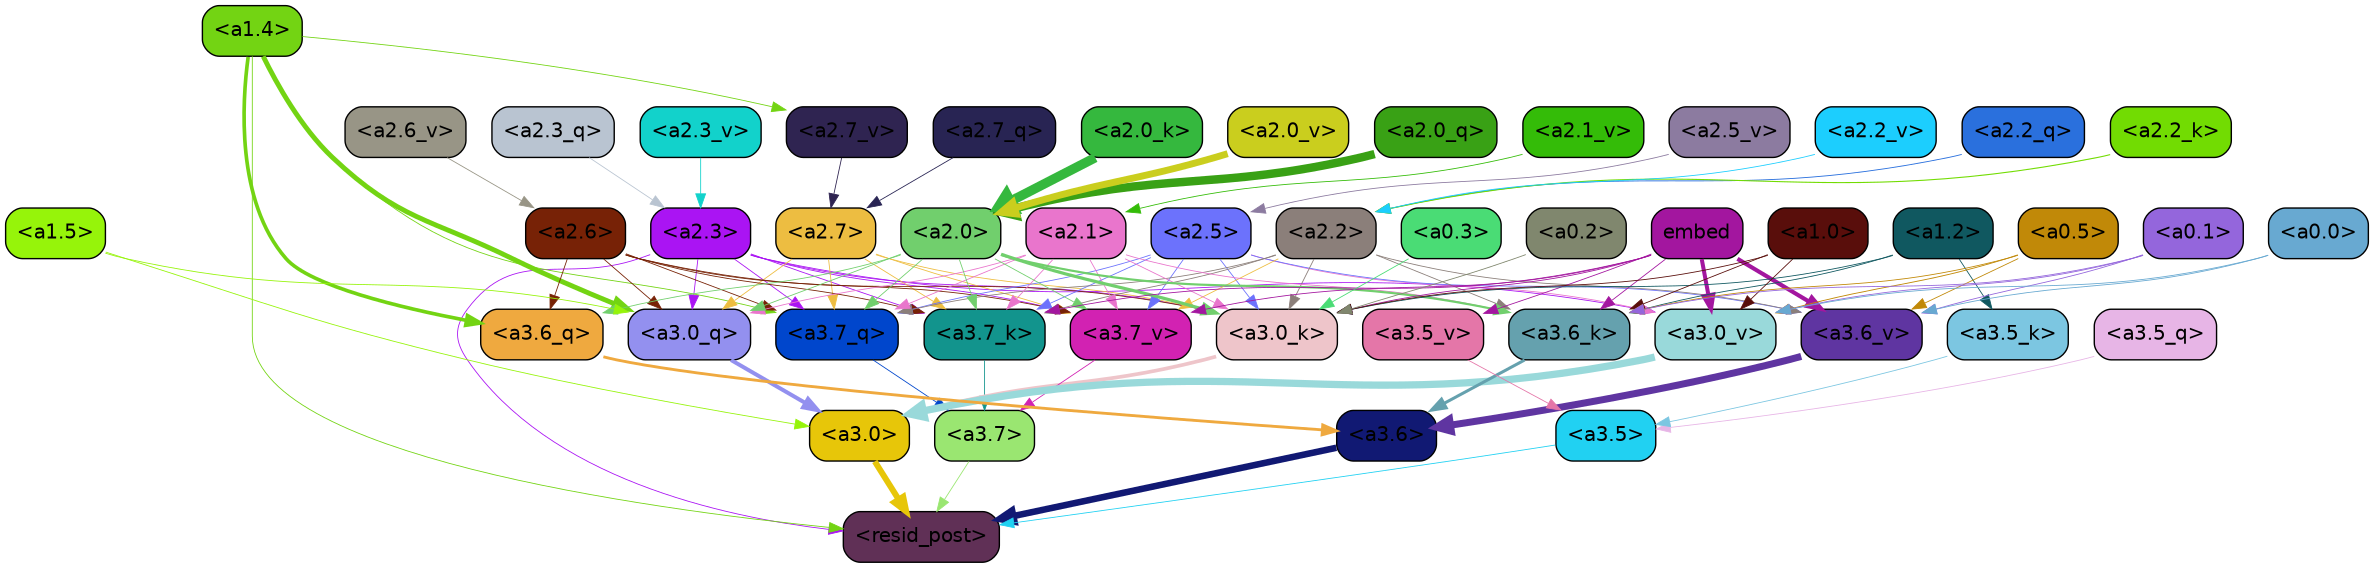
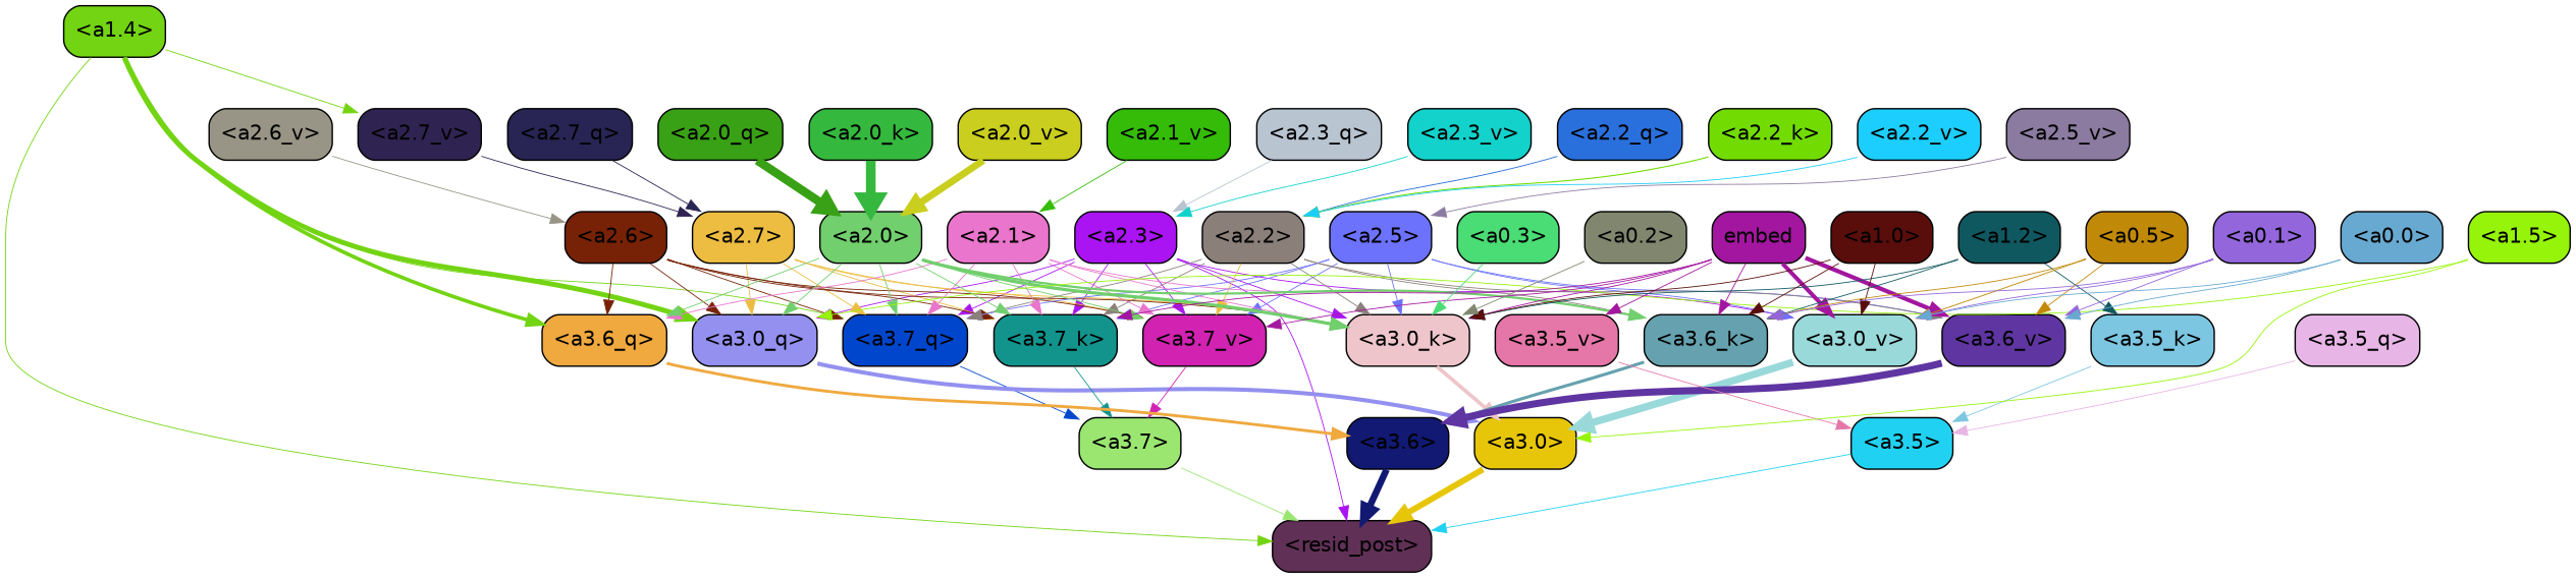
  strict digraph {
    splines=true
    node [color=black fontname=Helvetica shape=box style="filled, rounded"]
    edge [color="#aa14f3" penwidth=0.6]
    "<a3.7>" [fillcolor="#9ae671"]
    "<resid_post>" [fillcolor="#603056"]
    "<a3.6>" [fillcolor="#111973"]
    "<a3.5>" [fillcolor="#21d1f2"]
    "<a3.0>" [fillcolor="#e7c609"]
    "<a2.3>" [fillcolor="#aa14f3"]
    "<a3.7_q>" [fillcolor="#0046cc"]
    "<a3.0_q>" [fillcolor="#9390ef"]
    "<a3.7_k>" [fillcolor="#12948d"]
    "<a3.0_k>" [fillcolor="#eec5ca"]
    "<a3.7_v>" [fillcolor="#d222b2"]
    "<a3.0_v>" [fillcolor="#99d9da"]
    "<a1.4>" [fillcolor="#73d413"]
    "<a3.6_q>" [fillcolor="#efa93f"]
    "<a2.7_v>" [fillcolor="#2f2451"]
    "<a2.7>" [fillcolor="#edbd41"]
    "<a3.5_q>" [fillcolor="#e7b5e6"]
    "<a3.6_k>" [fillcolor="#65a1ae"]
    "<a3.5_k>" [fillcolor="#7cc6e1"]
    "<a3.6_v>" [fillcolor="#5f35a1"]
    "<a3.5_v>" [fillcolor="#e476a8"]
    "<a2.6>" [fillcolor="#772206"]
    "<a2.5>" [fillcolor="#6c72fc"]
    "<a2.2>" [fillcolor="#8b7f7a"]
    "<a2.1>" [fillcolor="#e975cc"]
    "<a2.0>" [fillcolor="#71cf6d"]
    "<a1.5>" [fillcolor="#96f40a"]
    embed [fillcolor="#a3169f"]
    "<a1.2>" [fillcolor="#105860"]
    "<a1.0>" [fillcolor="#590e0b"]
    "<a0.5>" [fillcolor="#c18908"]
    "<a0.1>" [fillcolor="#9466dc"]
    "<a0.3>" [fillcolor="#4adc75"]
    "<a0.2>" [fillcolor="#80876e"]
    "<a0.0>" [fillcolor="#68a9d1"]
    "<a2.7_q>" [fillcolor="#282453"]
    "<a2.3_q>" [fillcolor="#b9c4d1"]
    "<a2.2_q>" [fillcolor="#2a70dd"]
    "<a2.0_q>" [fillcolor="#39a115"]
    "<a2.2_k>" [fillcolor="#72dc02"]
    "<a2.0_k>" [fillcolor="#35b83e"]
    "<a2.6_v>" [fillcolor="#989586"]
    "<a2.5_v>" [fillcolor="#8c7ba0"]
    "<a2.3_v>" [fillcolor="#12d2cb"]
    "<a2.2_v>" [fillcolor="#1ccefe"]
    "<a2.1_v>" [fillcolor="#34bc08"]
    "<a2.0_v>" [fillcolor="#cace1e"]
    "<a3.7>" -> "<resid_post>" [color="#9ae671"]
    "<a3.6>" -> "<resid_post>" [color="#111973" penwidth=4.6696330308914185]
    "<a3.5>" -> "<resid_post>" [color="#21d1f2"]
    "<a3.0>" -> "<resid_post>" [color="#e7c609" penwidth=4.282557368278503]
    "<a2.3>" -> "<resid_post>"
    "<a2.3>" -> "<a3.7_q>"
    "<a2.3>" -> "<a3.0_q>"
    "<a2.3>" -> "<a3.7_k>"
    "<a2.3>" -> "<a3.0_k>"
    "<a2.3>" -> "<a3.7_v>"
    "<a2.3>" -> "<a3.0_v>"
    "<a3.7_q>" -> "<a3.7>" [color="#0046cc"]
    "<a3.0_q>" -> "<a3.0>" [color="#9390ef" penwidth=2.8638100624084473]
    "<a3.7_k>" -> "<a3.7>" [color="#12948d"]
    "<a3.0_k>" -> "<a3.0>" [color="#eec5ca" penwidth=2.6274144649505615]
    "<a3.7_v>" -> "<a3.7>" [color="#d222b2"]
    "<a3.0_v>" -> "<a3.0>" [color="#99d9da" penwidth=5.188832879066467]
    "<a1.4>" -> "<resid_post>" [color="#73d413"]
    "<a1.4>" -> "<a3.7_q>" [color="#73d413"]
    "<a1.4>" -> "<a3.0_q>" [color="#73d413" penwidth=3.4971605762839317]
    "<a1.4>" -> "<a3.6_q>" [color="#73d413" penwidth=2.6073555648326874]
    "<a1.4>" -> "<a2.7_v>" [color="#73d413"]
    "<a3.6_q>" -> "<a3.6>" [color="#efa93f" penwidth=2.03758105635643]
    "<a2.7_v>" -> "<a2.7>" [color="#2f2451"]
    "<a2.7>" -> "<a3.7_q>" [color="#edbd41"]
    "<a2.7>" -> "<a3.0_q>" [color="#edbd41"]
    "<a2.7>" -> "<a3.7_k>" [color="#edbd41"]
    "<a2.7>" -> "<a3.0_k>" [color="#edbd41"]
    "<a2.7>" -> "<a3.7_v>" [color="#edbd41"]
    "<a3.5_q>" -> "<a3.5>" [color="#e7b5e6"]
    "<a3.6_k>" -> "<a3.6>" [color="#65a1ae" penwidth=2.174198240041733]
    "<a3.5_k>" -> "<a3.5>" [color="#7cc6e1"]
    "<a3.6_v>" -> "<a3.6>" [color="#5f35a1" penwidth=5.002329230308533]
    "<a3.5_v>" -> "<a3.5>" [color="#e476a8"]
    "<a2.6>" -> "<a3.7_q>" [color="#772206"]
    "<a2.6>" -> "<a3.0_q>" [color="#772206"]
    "<a2.6>" -> "<a3.7_k>" [color="#772206"]
    "<a2.6>" -> "<a3.0_k>" [color="#772206"]
    "<a2.6>" -> "<a3.7_v>" [color="#772206"]
    "<a2.6>" -> "<a3.6_q>" [color="#772206"]
    "<a2.5>" -> "<a3.7_q>" [color="#6c72fc"]
    "<a2.5>" -> "<a3.7_k>" [color="#6c72fc"]
    "<a2.5>" -> "<a3.0_k>" [color="#6c72fc"]
    "<a2.5>" -> "<a3.7_v>" [color="#6c72fc"]
-   "<a2.5>" -> "<a3.0_v>" [color="#e975cc"]
+   "<a2.5>" -> "<a3.0_v>" [color="#6c72fc"]
    "<a2.5>" -> "<a3.6_v>" [color="#6c72fc"]
    "<a2.2>" -> "<a3.7_q>" [color="#8b7f7a"]
    "<a2.2>" -> "<a3.7_k>" [color="#8b7f7a"]
    "<a2.2>" -> "<a3.0_k>" [color="#8b7f7a"]
    "<a2.2>" -> "<a3.7_v>" [color="#edbd41"]
    "<a2.2>" -> "<a3.6_k>" [color="#8b7f7a"]
    "<a2.2>" -> "<a3.6_v>" [color="#8b7f7a"]
    "<a2.1>" -> "<a3.7_q>" [color="#e975cc"]
-   "<a2.1>" -> "<a3.0_q>" [color="#e975cc"]
+   "<a2.1>" -> "<a3.6_q>" [color="#e975cc"]
    "<a2.1>" -> "<a3.7_k>" [color="#e975cc"]
    "<a2.1>" -> "<a3.0_k>" [color="#e975cc"]
    "<a2.1>" -> "<a3.7_v>" [color="#e975cc"]
    "<a2.1>" -> "<a3.6_k>" [color="#e975cc"]
    "<a2.0>" -> "<a3.7_q>" [color="#71cf6d"]
    "<a2.0>" -> "<a3.0_q>" [color="#71cf6d"]
    "<a2.0>" -> "<a3.7_k>" [color="#71cf6d"]
    "<a2.0>" -> "<a3.0_k>" [color="#71cf6d" penwidth=2.270527422428131]
    "<a2.0>" -> "<a3.7_v>" [color="#71cf6d"]
    "<a2.0>" -> "<a3.6_q>" [color="#71cf6d"]
    "<a2.0>" -> "<a3.6_k>" [color="#71cf6d" penwidth=1.5568191409111023]
    "<a1.5>" -> "<a3.0>" [color="#96f40a"]
    "<a1.5>" -> "<a3.0_q>" [color="#96f40a"]
    embed -> "<a3.7_k>" [color="#a3169f"]
    embed -> "<a3.0_k>" [color="#a3169f"]
    embed -> "<a3.7_v>" [color="#a3169f"]
    embed -> "<a3.0_v>" [color="#a3169f" penwidth=2.8686431646347046]
    embed -> "<a3.6_k>" [color="#a3169f"]
    embed -> "<a3.6_v>" [color="#a3169f" penwidth=2.9588699340820312]
    embed -> "<a3.5_v>" [color="#a3169f"]
    "<a1.2>" -> "<a3.0_k>" [color="#105860"]
    "<a1.2>" -> "<a3.6_k>" [color="#105860"]
    "<a1.2>" -> "<a3.5_k>" [color="#105860"]
    "<a1.0>" -> "<a3.0_k>" [color="#590e0b"]
    "<a1.0>" -> "<a3.0_v>" [color="#590e0b"]
    "<a1.0>" -> "<a3.6_k>" [color="#590e0b"]
    "<a0.5>" -> "<a3.0_v>" [color="#c18908" penwidth=0.6421224474906921]
    "<a0.5>" -> "<a3.6_k>" [color="#c18908"]
    "<a0.5>" -> "<a3.6_v>" [color="#c18908"]
    "<a0.1>" -> "<a3.0_v>" [color="#9466dc"]
    "<a0.1>" -> "<a3.6_k>" [color="#9466dc"]
    "<a0.1>" -> "<a3.6_v>" [color="#9466dc"]
    "<a0.3>" -> "<a3.0_k>" [color="#4adc75"]
    "<a0.2>" -> "<a3.0_k>" [color="#80876e"]
    "<a0.0>" -> "<a3.0_v>" [color="#68a9d1"]
    "<a0.0>" -> "<a3.6_v>" [color="#68a9d1"]
    "<a2.7_q>" -> "<a2.7>" [color="#282453"]
    "<a2.3_q>" -> "<a2.3>" [color="#b9c4d1"]
    "<a2.2_q>" -> "<a2.2>" [color="#2a70dd" penwidth=0.6340763568878174]
    "<a2.0_q>" -> "<a2.0>" [color="#39a115" penwidth=6.0160088539123535]
    "<a2.2_k>" -> "<a2.2>" [color="#72dc02" penwidth=0.7764816284179688]
    "<a2.0_k>" -> "<a2.0>" [color="#35b83e" penwidth=6.773025274276733]
    "<a2.6_v>" -> "<a2.6>" [color="#989586"]
    "<a2.5_v>" -> "<a2.5>" [color="#8c7ba0"]
    "<a2.3_v>" -> "<a2.3>" [color="#12d2cb"]
    "<a2.2_v>" -> "<a2.2>" [color="#1ccefe"]
    "<a2.1_v>" -> "<a2.1>" [color="#34bc08"]
    "<a2.0_v>" -> "<a2.0>" [color="#cace1e" penwidth=4.906715989112854]
  }
